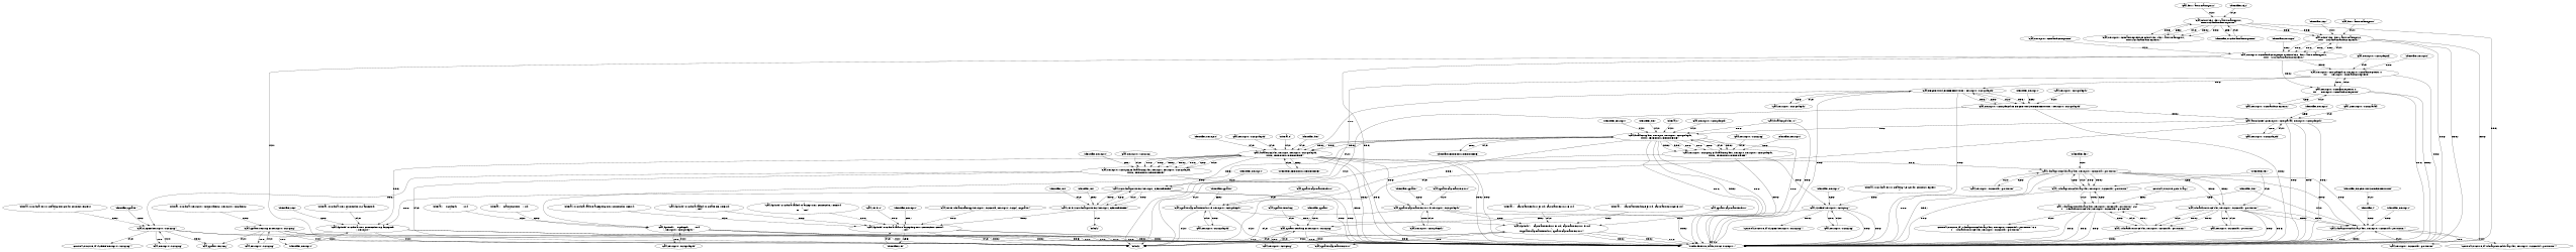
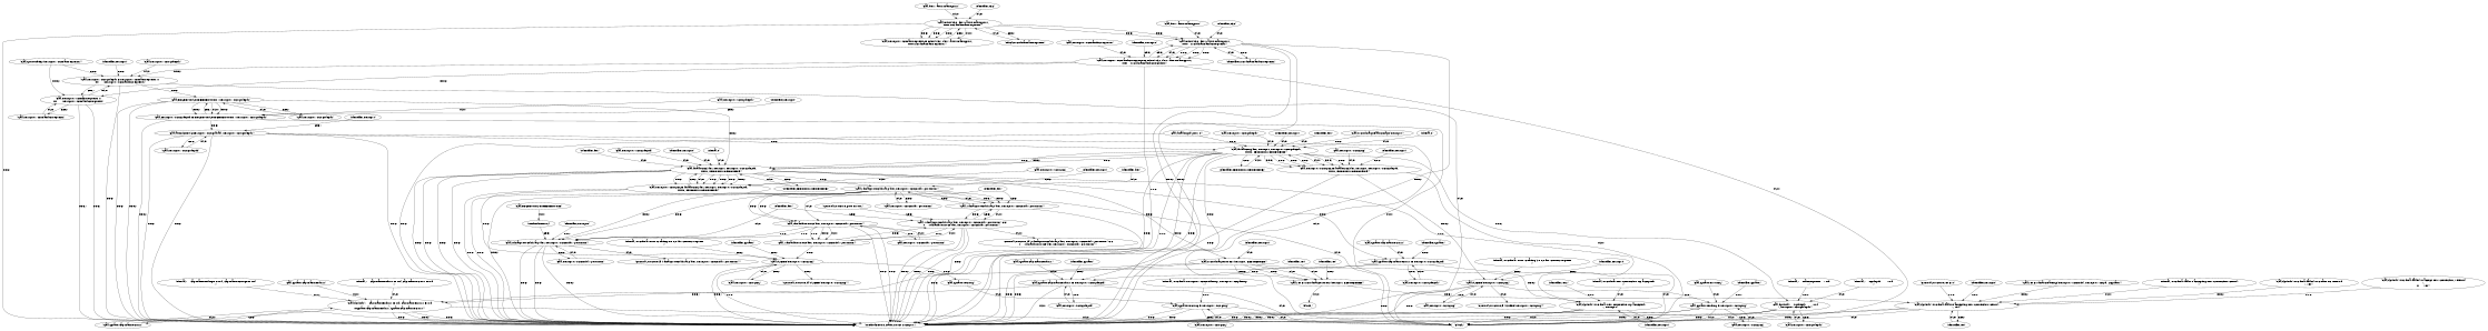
  digraph {
    n1 [label="(Call,min_t(u32, dev->attrs.max_qp_wr,\n \t\t\t\t\t    svcrdma_max_bc_requests))"]
    n2 [label="(Call,newxprt->sc_max_bc_requests = min_t(u32, dev->attrs.max_qp_wr,\n \t\t\t\t\t    svcrdma_max_bc_requests))"]
+   n3 [label="(Identifier,svcrdma_max_bc_requests)"]
    n4 [label="(MethodReturn,static struct svc_xprt *)"]
    n5 [label="(Call,newxprt->sc_rq_depth = newxprt->sc_max_requests +\n \t\t\t       newxprt->sc_max_bc_requests)"]
    n6 [label="(Call,newxprt->sc_max_requests +\n \t\t\t       newxprt->sc_max_bc_requests)"]
    n7 [label="(Block,)"]
    n8 [label="(Call,min_t(u32, dev->attrs.max_qp_wr,\n\t\t\t\t\t svcrdma_max_requests))"]
-   n9 [label="(Identifier,svcrdma_max_requests)"]
+   n9 [label="(Block,svcrdma_max_requests)"]
    n10 [label="(Call,newxprt->sc_max_requests = min_t(u32, dev->attrs.max_qp_wr,\n\t\t\t\t\t svcrdma_max_requests))"]
    n11 [label="(Call,RPCRDMA_SQ_DEPTH_MULT * newxprt->sc_rq_depth)"]
    n12 [label="(Call,newxprt->sc_max_bc_requests)"]
    n13 [label="(Call,newxprt->sc_sq_depth = RPCRDMA_SQ_DEPTH_MULT * newxprt->sc_rq_depth)"]
    n14 [label="(Call,ib_alloc_cq(dev, newxprt, newxprt->sc_rq_depth,\n\t\t\t\t\t0, IB_POLL_WORKQUEUE))"]
    n15 [label="(Call,newxprt->sc_rq_depth)"]
    n16 [label="(Call,atomic_set(&newxprt->sc_sq_avail, newxprt->sc_sq_depth))"]
    n17 [label="(Call,newxprt->sc_rq_cq = ib_alloc_cq(dev, newxprt, newxprt->sc_rq_depth,\n\t\t\t\t\t0, IB_POLL_WORKQUEUE))"]
    n18 [label="(Call,qp_attr.cap.max_recv_wr = newxprt->sc_rq_depth)"]
    n19 [label="(Call,rdma_protocol_iwarp(dev, newxprt->sc_cm_id->port_num))"]
    n20 [label="(Call,svc_rdma_post_recv(newxprt, GFP_KERNEL))"]
    n21 [label="(Call,dprintk(\"svcrdma: new connection %p accepted:\n\", newxprt))"]
    n22 [label="(Identifier,IB_POLL_WORKQUEUE)"]
    n23 [label="(Call,ib_alloc_cq(dev, newxprt, newxprt->sc_sq_depth,\n\t\t\t\t\t0, IB_POLL_WORKQUEUE))"]
    n24 [label="(Call,newxprt->sc_sq_depth)"]
    n25 [label="(Call,newxprt->sc_sq_cq = ib_alloc_cq(dev, newxprt, newxprt->sc_sq_depth,\n\t\t\t\t\t0, IB_POLL_WORKQUEUE))"]
    n26 [label="(Call,qp_attr.cap.max_send_wr = newxprt->sc_sq_depth)"]
    n27 [label="(Call,dprintk(\"    sq_depth        : %d\n\", newxprt->sc_sq_depth))"]
    n28 [label="(Identifier,IB_POLL_WORKQUEUE)"]
    n29 [label="(Call,IS_ERR(newxprt->sc_sq_cq))"]
    n30 [label="(Call,dprintk(\"    cap.max_send_wr = %d, cap.max_recv_wr = %d\n\",\n\t\tqp_attr.cap.max_send_wr, qp_attr.cap.max_recv_wr))"]
    n31 [label="(Call,newxprt->sc_sq_depth)"]
    n32 [label="(Call,newxprt->sc_sq_depth)"]
    n33 [label="(Call,qp_attr.send_cq = newxprt->sc_sq_cq)"]
    n34 [label="(Call,newxprt->sc_sq_cq)"]
    n35 [label="(ControlStructure,if (IS_ERR(newxprt->sc_sq_cq)))"]
    n36 [label="(Call,newxprt->sc_sq_cq)"]
    n37 [label="(Call,IS_ERR(newxprt->sc_rq_cq))"]
    n38 [label="(Call,newxprt->sc_rq_depth)"]
    n39 [label="(Call,!rdma_protocol_iwarp(dev, newxprt->sc_cm_id->port_num))"]
    n40 [label="(Call,rdma_ib_or_roce(dev, newxprt->sc_cm_id->port_num))"]
    n41 [label="(Call,rdma_protocol_iwarp(dev, newxprt->sc_cm_id->port_num))"]
    n42 [label="(Call,newxprt->sc_cm_id->port_num)"]
    n43 [label="(Call,ret = svc_rdma_post_recv(newxprt, GFP_KERNEL))"]
    n44 [label="(Identifier,newxprt)"]
    n45 [label="(Call,newxprt->sc_rq_cq)"]
    n46 [label="(ControlStructure,if (IS_ERR(newxprt->sc_rq_cq)))"]
    n47 [label="(Call,qp_attr.recv_cq)"]
    n48 [label="(Call,qp_attr.recv_cq = newxprt->sc_rq_cq)"]
    n49 [label="(Call,newxprt->sc_rq_cq)"]
    n50 [label="(Call,qp_attr.cap.max_recv_wr)"]
    n51 [label="(Call,!rdma_protocol_iwarp(dev, newxprt->sc_cm_id->port_num) &&\n\t    !rdma_ib_or_roce(dev, newxprt->sc_cm_id->port_num))"]
    n52 [label="(Call,!rdma_ib_or_roce(dev, newxprt->sc_cm_id->port_num))"]
    n53 [label="(Call,newxprt->sc_cm_id->port_num)"]
    n54 [label="(ControlStructure,if (rdma_protocol_iwarp(dev, newxprt->sc_cm_id->port_num)))"]
    n55 [label="(Call,newxprt->sc_cm_id->port_num)"]
    n56 [label="(ControlStructure,if (!rdma_protocol_iwarp(dev, newxprt->sc_cm_id->port_num) &&\n\t    !rdma_ib_or_roce(dev, newxprt->sc_cm_id->port_num)))"]
    n57 [label="(Call,dprintk(\"svcrdma: failure accepting new connection rc=%d.\n\", ret))"]
    n58 [label="(Block,)"]
    n59 [label="(Identifier,ret)"]
    n60 [label="(Identifier,qp_attr)"]
-   n61 [label="(Call,qp_attr.send_cq)"]
+   n61 [label="(Call,qp_attr.error_cq)"]
    n62 [label="(Literal,\"svcrdma: failure accepting new connection rc=%d.\n\")"]
-   n63 [label="(Call,&newxprt->sc_sq_avail)"]
    n64 [label="(Identifier,recv)"]
    n65 [label="(Call,newxprt->sc_rq_depth)"]
    n66 [label="(Identifier,qp_attr)"]
    n67 [label="(Call,dprintk(\"svcrdma: failed to create QP, ret=%d\n\", ret))"]
    n68 [label="(Call,newxprt->sc_rq_depth)"]
    n69 [label="(Literal,0)"]
    n70 [label="(Call,dprintk(\"svcrdma: failed to accept new connection, ret=%d\n\",\n\t\t       ret))"]
    n71 [label="(Identifier,dev)"]
-   n72 [label="(ControlStructure,goto iwarp;)"]
-   n73 [label="(Identifier,i)"]
+   n72 [label="(ControlStructure,goto errout;)"]
+   n73 [label="(MethodReturn,i)"]
    n74 [label="(Call,newxprt->sc_sq_cq)"]
    n75 [label="(Identifier,newxprt)"]
    n76 [label="(Literal,0)"]
    n77 [label="(Call,newxprt->sc_sq_depth)"]
    n78 [label="(Literal,\"svcrdma: error creating SQ CQ for connect request\n\")"]
    n79 [label="(Literal,\"    cap.max_send_wr = %d, cap.max_recv_wr = %d\n\")"]
    n80 [label="(Call,newxprt->sc_sq_depth)"]
    n81 [label="(Literal,\"svcrdma: error creating RQ CQ for connect request\n\")"]
    n82 [label="(Identifier,ret)"]
-   n84 [label="(Call,ret = 0)"]
+   n83 [label="(Call,cpu_to_be32(newxprt->sc_max_requests))"]
+   n84 [label="(ControlStructure,ret = 0)"]
    n85 [label="(Literal,\"    cap.max_send_sge = %d, cap.max_recv_sge = %d\n\")"]
    n86 [label="(Identifier,qp_attr)"]
    n87 [label="(Call,qp_attr.cap.max_recv_wr)"]
    n88 [label="(Identifier,newxprt)"]
    n89 [label="(Call,newxprt->sc_max_bc_requests)"]
    n90 [label="(Identifier,qp_attr)"]
    n91 [label="(Identifier,u32)"]
-   n92 [label="(Identifier,RPCRDMA_SQ_DEPTH_MULT)"]
+   n92 [label="(Call,RPCRDMA_SQ_DEPTH_MULT)"]
    n93 [label="(Identifier,dev)"]
    n94 [label="(Identifier,ret)"]
    n95 [label="(Call,dev->attrs.max_qp_wr)"]
    n96 [label="(Identifier,newxprt)"]
    n97 [label="(Identifier,dev)"]
    n98 [label="(Identifier,dev)"]
    n99 [label="(Identifier,newxprt)"]
    n100 [label="(Identifier,newxprt)"]
    n101 [label="(Call,qp_attr.cap.max_send_wr)"]
-   n102 [label="(Call,ib_alloc_pd(dev, 0))"]
+   n102 [label="(Call,ib_alloc_pd(post, 0))"]
    n103 [label="(Call,dev->attrs.max_qp_wr)"]
    n104 [label="(Identifier,newxprt)"]
    n105 [label="(Literal,\"    sq_depth        : %d\n\")"]
    n106 [label="(Call,ret = rdma_create_qp(newxprt->sc_cm_id, newxprt->sc_pd, &qp_attr))"]
    n107 [label="(Literal,\"svcrdma: new connection %p accepted:\n\")"]
    n108 [label="(Identifier,newxprt)"]
    n109 [label="(Identifier,u32)"]
    n110 [label="(Call,newxprt->sc_rq_cq)"]
    n111 [label="(Identifier,newxprt)"]
    n112 [label="(Identifier,newxprt)"]
    n113 [label="(Literal,\"    max_requests    : %d\n\")"]
    n114 [label="(Call,qp_attr.cap.max_send_wr)"]
    n115 [label="(Literal,\"svcrdma: newxprt->sc_cm_id=%p, newxprt->sc_pd=%p\n\")"]
    n116 [label="(Identifier,newxprt)"]
    n117 [label="(Identifier,newxprt)"]
+   n118 [label="(Call,svc_rdma_prealloc_maps(newxprt))"]
    n119 [label="(Identifier,newxprt)"]
    n120 [label="(Identifier,dev)"]
    n1 -> n2 [label="AST: "]
    n1 -> n2 [label="DDG: "]
    n1 -> n2 [label="DDG: "]
    n1 -> n2 [label="DDG: "]
+   n1 -> n3 [label="CFG: "]
    n1 -> n4 [label="DDG: "]
    n1 -> n4 [label="DDG: "]
    n1 -> n4 [label="DDG: "]
    n2 -> n1 [label="CFG: "]
    n2 -> n4 [label="DDG: "]
    n2 -> n5 [label="DDG: "]
    n2 -> n6 [label="DDG: "]
    n2 -> n7 [label="AST: "]
+   n3 -> n1 [label="AST: "]
    n5 -> n4 [label="DDG: "]
    n5 -> n6 [label="CFG: "]
    n5 -> n7 [label="AST: "]
    n5 -> n11 [label="DDG: "]
    n6 -> n4 [label="DDG: "]
    n6 -> n4 [label="DDG: "]
    n6 -> n5 [label="AST: "]
    n6 -> n12 [label="CFG: "]
    n8 -> n1 [label="DDG: "]
    n8 -> n1 [label="DDG: "]
    n8 -> n4 [label="DDG: "]
    n8 -> n9 [label="CFG: "]
    n8 -> n10 [label="AST: "]
    n8 -> n10 [label="DDG: "]
    n8 -> n10 [label="DDG: "]
    n8 -> n10 [label="DDG: "]
    n9 -> n8 [label="AST: "]
    n10 -> n8 [label="CFG: "]
    n11 -> n4 [label="DDG: "]
    n11 -> n4 [label="DDG: "]
    n11 -> n13 [label="AST: "]
    n11 -> n13 [label="DDG: "]
    n11 -> n13 [label="DDG: "]
    n11 -> n14 [label="DDG: "]
    n11 -> n15 [label="CFG: "]
    n12 -> n6 [label="AST: "]
    n13 -> n4 [label="DDG: "]
    n13 -> n7 [label="AST: "]
    n13 -> n11 [label="CFG: "]
    n13 -> n16 [label="DDG: "]
    n14 -> n4 [label="DDG: "]
    n14 -> n4 [label="DDG: "]
    n14 -> n4 [label="DDG: "]
    n14 -> n4 [label="DDG: "]
    n14 -> n17 [label="AST: "]
    n14 -> n17 [label="DDG: "]
    n14 -> n17 [label="DDG: "]
    n14 -> n17 [label="DDG: "]
    n14 -> n17 [label="DDG: "]
    n14 -> n17 [label="DDG: "]
    n14 -> n18 [label="DDG: "]
    n14 -> n19 [label="DDG: "]
    n14 -> n20 [label="DDG: "]
    n14 -> n21 [label="DDG: "]
    n14 -> n22 [label="CFG: "]
    n15 -> n11 [label="AST: "]
    n16 -> n4 [label="DDG: "]
    n16 -> n4 [label="DDG: "]
    n16 -> n4 [label="DDG: "]
    n16 -> n7 [label="AST: "]
    n16 -> n23 [label="DDG: "]
    n16 -> n24 [label="CFG: "]
    n17 -> n4 [label="DDG: "]
    n17 -> n7 [label="AST: "]
    n17 -> n14 [label="CFG: "]
    n17 -> n37 [label="DDG: "]
-   n18 -> n4 [label="DDG: "]
+   n18 -> n26 [label="DDG: "]
    n18 -> n7 [label="AST: "]
    n18 -> n30 [label="DDG: "]
    n18 -> n38 [label="CFG: "]
    n19 -> n4 [label="DDG: "]
    n19 -> n4 [label="DDG: "]
    n19 -> n39 [label="AST: "]
    n19 -> n39 [label="DDG: "]
    n19 -> n39 [label="DDG: "]
    n19 -> n40 [label="DDG: "]
    n19 -> n40 [label="DDG: "]
    n19 -> n41 [label="DDG: "]
    n19 -> n41 [label="DDG: "]
    n19 -> n42 [label="CFG: "]
    n20 -> n4 [label="DDG: "]
    n20 -> n4 [label="DDG: "]
    n20 -> n21 [label="DDG: "]
    n20 -> n43 [label="AST: "]
    n20 -> n43 [label="DDG: "]
    n20 -> n43 [label="DDG: "]
    n21 -> n4 [label="DDG: "]
    n21 -> n4 [label="DDG: "]
    n21 -> n7 [label="AST: "]
    n21 -> n44 [label="CFG: "]
    n22 -> n14 [label="AST: "]
    n23 -> n4 [label="DDG: "]
    n23 -> n4 [label="DDG: "]
    n23 -> n4 [label="DDG: "]
    n23 -> n4 [label="DDG: "]
    n23 -> n14 [label="DDG: "]
    n23 -> n14 [label="DDG: "]
    n23 -> n14 [label="DDG: "]
    n23 -> n25 [label="AST: "]
    n23 -> n25 [label="DDG: "]
    n23 -> n25 [label="DDG: "]
    n23 -> n25 [label="DDG: "]
    n23 -> n25 [label="DDG: "]
    n23 -> n25 [label="DDG: "]
    n23 -> n26 [label="DDG: "]
    n23 -> n27 [label="DDG: "]
    n23 -> n28 [label="CFG: "]
    n24 -> n16 [label="AST: "]
    n25 -> n4 [label="DDG: "]
    n25 -> n7 [label="AST: "]
    n25 -> n23 [label="CFG: "]
    n25 -> n29 [label="DDG: "]
    n26 -> n4 [label="AST: "]
    n26 -> n7 [label="AST: "]
    n26 -> n30 [label="DDG: "]
    n26 -> n31 [label="CFG: "]
    n27 -> n4 [label="DDG: "]
    n27 -> n4 [label="DDG: "]
    n27 -> n7 [label="AST: "]
    n27 -> n32 [label="CFG: "]
    n28 -> n23 [label="AST: "]
    n29 -> n4 [label="DDG: "]
    n29 -> n4 [label="DDG: "]
    n29 -> n33 [label="CFG: "]
    n29 -> n34 [label="CFG: "]
-   n29 -> n35 [label="DDG: "]
+   n29 -> n35 [label="AST: "]
    n30 -> n4 [label="DDG: "]
    n30 -> n4 [label="DDG: "]
    n30 -> n4 [label="DDG: "]
    n30 -> n7 [label="AST: "]
    n30 -> n50 [label="CFG: "]
    n31 -> n26 [label="AST: "]
    n32 -> n27 [label="AST: "]
    n33 -> n4 [label="DDG: "]
    n33 -> n4 [label="DDG: "]
    n33 -> n7 [label="AST: "]
    n33 -> n36 [label="CFG: "]
    n34 -> n29 [label="AST: "]
    n36 -> n33 [label="AST: "]
    n37 -> n4 [label="DDG: "]
    n37 -> n4 [label="DDG: "]
    n37 -> n45 [label="CFG: "]
-   n37 -> n46 [label="AST: "]
+   n37 -> n46 [label="CFG: "]
    n37 -> n47 [label="DDG: "]
    n38 -> n18 [label="AST: "]
    n39 -> n4 [label="DDG: "]
    n39 -> n19 [label="CFG: "]
    n39 -> n51 [label="AST: "]
    n39 -> n51 [label="DDG: "]
    n40 -> n4 [label="DDG: "]
    n40 -> n4 [label="DDG: "]
    n40 -> n41 [label="DDG: "]
    n40 -> n41 [label="DDG: "]
    n40 -> n52 [label="AST: "]
    n40 -> n52 [label="DDG: "]
    n40 -> n52 [label="DDG: "]
    n40 -> n53 [label="CFG: "]
    n41 -> n4 [label="DDG: "]
    n41 -> n4 [label="DDG: "]
    n41 -> n4 [label="DDG: "]
    n41 -> n54 [label="AST: "]
    n41 -> n55 [label="CFG: "]
    n42 -> n19 [label="AST: "]
-   n43 -> n20 [label="CFG: "]
    n43 -> n57 [label="DDG: "]
    n43 -> n58 [label="AST: "]
    n44 -> n21 [label="AST: "]
    n45 -> n37 [label="AST: "]
-   n48 -> n47 [label="AST: "]
+   n47 -> n48 [label="AST: "]
    n48 -> n4 [label="DDG: "]
    n48 -> n4 [label="DDG: "]
    n48 -> n7 [label="AST: "]
    n48 -> n49 [label="CFG: "]
    n49 -> n48 [label="AST: "]
    n50 -> n30 [label="AST: "]
    n51 -> n4 [label="DDG: "]
    n51 -> n4 [label="DDG: "]
    n51 -> n4 [label="DDG: "]
    n51 -> n39 [label="CFG: "]
    n51 -> n52 [label="CFG: "]
    n51 -> n56 [label="AST: "]
-   n52 -> n4 [label="DDG: "]
+   n52 -> n37 [label="DDG: "]
    n52 -> n51 [label="AST: "]
    n52 -> n51 [label="DDG: "]
    n53 -> n40 [label="AST: "]
    n55 -> n41 [label="AST: "]
    n57 -> n4 [label="DDG: "]
    n57 -> n4 [label="DDG: "]
    n57 -> n7 [label="AST: "]
    n57 -> n59 [label="CFG: "]
    n59 -> n57 [label="AST: "]
    n60 -> n33 [label="CFG: "]
    n61 -> n33 [label="AST: "]
    n62 -> n57 [label="AST: "]
-   n63 -> n16 [label="AST: "]
    n64 -> n21 [label="CFG: "]
    n65 -> n5 [label="AST: "]
    n66 -> n18 [label="CFG: "]
    n67 -> n57 [label="DDG: "]
    n68 -> n14 [label="AST: "]
    n69 -> n23 [label="AST: "]
    n70 -> n57 [label="DDG: "]
    n71 -> n19 [label="AST: "]
    n72 -> n51 [label="CFG: "]
    n73 -> n41 [label="CFG: "]
    n74 -> n25 [label="AST: "]
    n75 -> n14 [label="AST: "]
    n76 -> n14 [label="AST: "]
    n77 -> n13 [label="AST: "]
    n78 -> n29 [label="CFG: "]
    n79 -> n30 [label="AST: "]
    n80 -> n23 [label="AST: "]
    n81 -> n37 [label="CFG: "]
    n82 -> n43 [label="AST: "]
+   n83 -> n5 [label="DDG: "]
+   n83 -> n6 [label="DDG: "]
    n84 -> n57 [label="DDG: "]
    n85 -> n30 [label="CFG: "]
    n86 -> n26 [label="CFG: "]
    n87 -> n18 [label="AST: "]
    n88 -> n20 [label="AST: "]
    n89 -> n2 [label="AST: "]
    n90 -> n37 [label="CFG: "]
    n91 -> n1 [label="AST: "]
    n92 -> n73 [label="AST: "]
    n93 -> n39 [label="CFG: "]
    n93 -> n40 [label="AST: "]
    n94 -> n43 [label="CFG: "]
    n95 -> n8 [label="AST: "]
    n96 -> n23 [label="AST: "]
    n97 -> n41 [label="AST: "]
    n97 -> n51 [label="CFG: "]
    n98 -> n23 [label="AST: "]
    n99 -> n41 [label="CFG: "]
    n100 -> n29 [label="CFG: "]
    n101 -> n26 [label="AST: "]
    n102 -> n4 [label="DDG: "]
    n102 -> n23 [label="DDG: "]
    n103 -> n1 [label="AST: "]
    n104 -> n57 [label="CFG: "]
    n105 -> n27 [label="AST: "]
    n106 -> n57 [label="DDG: "]
    n107 -> n21 [label="AST: "]
    n108 -> n13 [label="CFG: "]
    n109 -> n8 [label="AST: "]
    n110 -> n17 [label="AST: "]
    n111 -> n17 [label="CFG: "]
    n112 -> n2 [label="CFG: "]
    n113 -> n27 [label="CFG: "]
    n114 -> n30 [label="AST: "]
    n115 -> n48 [label="CFG: "]
    n116 -> n16 [label="CFG: "]
    n117 -> n25 [label="CFG: "]
+   n118 -> n23 [label="DDG: "]
    n119 -> n5 [label="CFG: "]
    n120 -> n14 [label="AST: "]
  }
